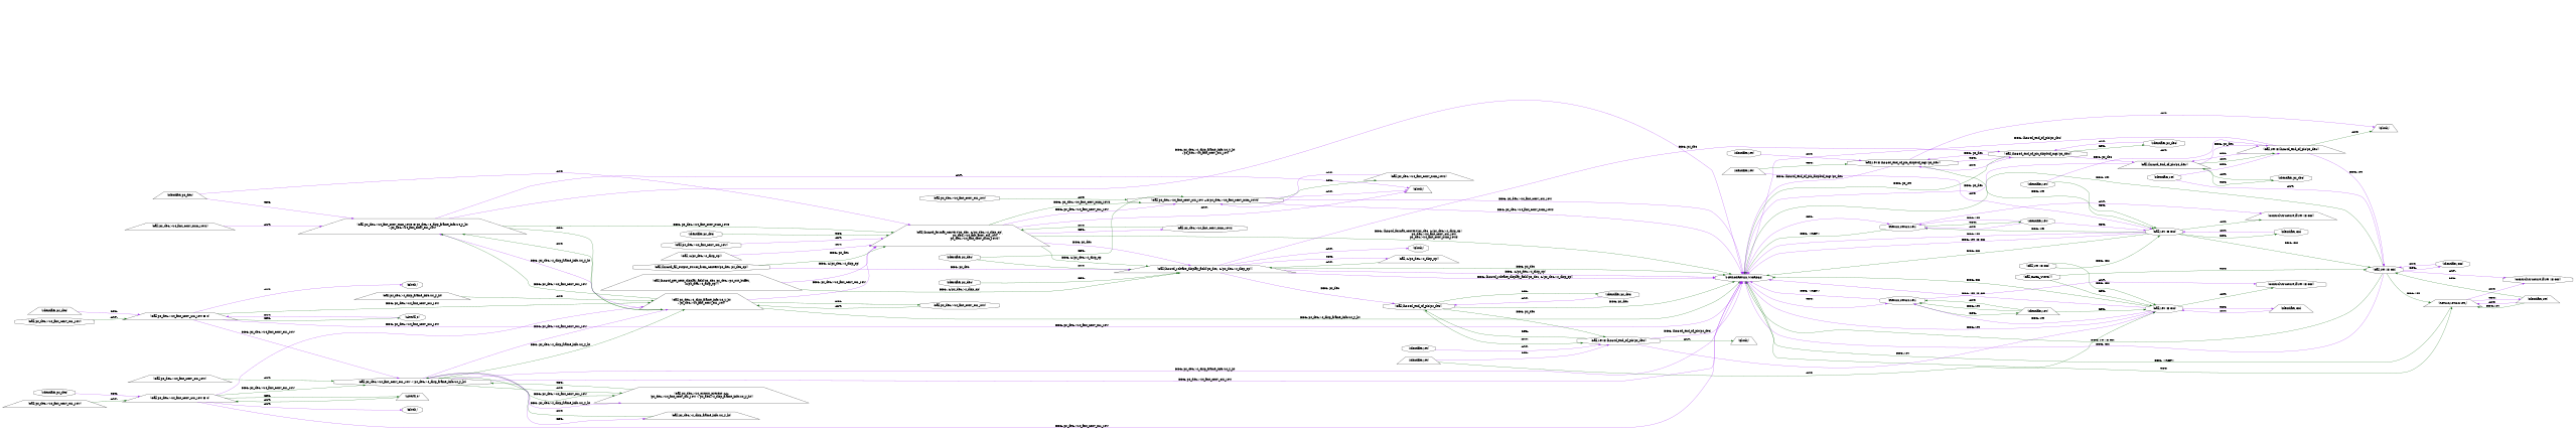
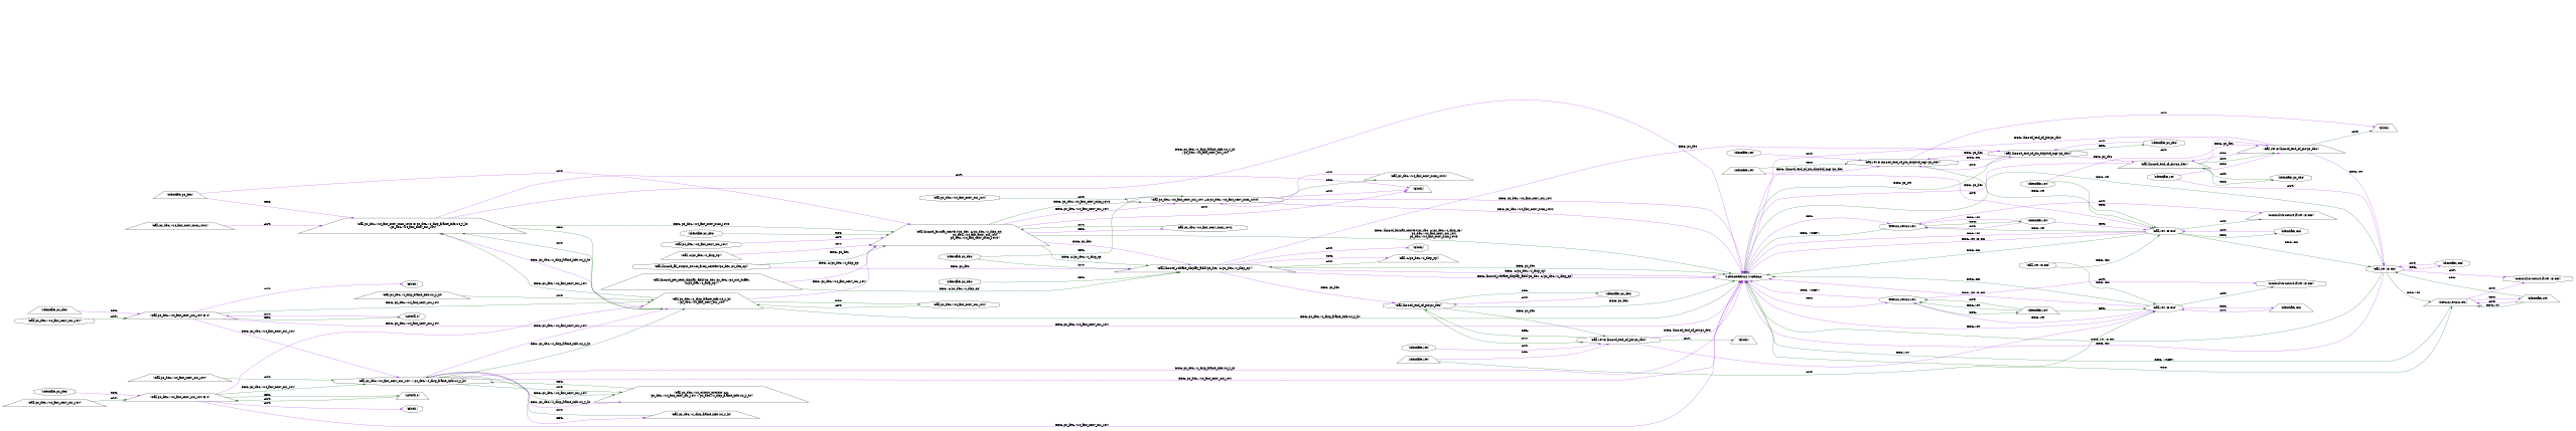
  digraph {
    rankdir=LR
    node [shape=octagon]
    edge [color=purple]
    n1 [label="(Call,ps_dec->u4_fmt_conv_num_rows = ps_dec->s_disp_frame_info.u4_y_ht\n - ps_dec->u4_fmt_conv_cur_row)" shape=trapezium]
    n2 [label="(Call,ps_dec->s_disp_frame_info.u4_y_ht\n - ps_dec->u4_fmt_conv_cur_row)" shape=trapezium]
    n3 [label="(Call,ih264d_format_convert(ps_dec, &(ps_dec->s_disp_op),\n                                  ps_dec->u4_fmt_conv_cur_row,\n                                  ps_dec->u4_fmt_conv_num_rows))" shape=trapezium]
    n4 [label="(MethodReturn,WORD32)"]
    n5 [label="(Block,)" shape=trapezium]
    n6 [label="(Call,ps_dec->u4_fmt_conv_cur_row)"]
    n7 [label="(Call,ps_dec->u4_fmt_conv_cur_row += ps_dec->u4_fmt_conv_num_rows)"]
    n8 [label="(Call,ih264d_release_display_field(ps_dec, &(ps_dec->s_disp_op)))" shape=trapezium]
    n9 [label="(Call,ps_dec->u4_fmt_conv_num_rows)"]
    n10 [label="(Return,return ret;)"]
    n11 [label="(Return,return ret;)" shape=trapezium]
    n12 [label="(Return,return ret;)"]
    n13 [label="(Call,ps_dec->u4_fmt_conv_cur_row < ps_dec->s_disp_frame_info.u4_y_ht)"]
    n14 [label="(Call,ps_dec->s_disp_frame_info.u4_y_ht)" shape=trapezium]
    n15 [label="(Call,ps_dec->u4_output_present &&\n (ps_dec->u4_fmt_conv_cur_row < ps_dec->s_disp_frame_info.u4_y_ht))" shape=trapezium]
    n16 [label="(Call,ps_dec->u4_fmt_conv_cur_row = 0)" shape=trapezium]
    n17 [label="(Block,)"]
    n18 [label="(Literal,0)"]
    n19 [label="(Call,ps_dec->u4_fmt_conv_cur_row = 0)" shape=trapezium]
    n20 [label="(Literal,0)" shape=trapezium]
    n21 [label="(Block,)"]
    n22 [label="(Call,ps_dec->u4_fmt_conv_num_rows)" shape=trapezium]
    n23 [label="(Call,ih264d_end_of_pic_dispbuf_mgr(ps_dec))"]
    n24 [label="(Call,ih264d_end_of_pic(ps_dec))"]
    n25 [label="(Call,&(ps_dec->s_disp_op))" shape=trapezium]
    n26 [label="(Block,)"]
    n27 [label="(Call,ret = ih264d_end_of_pic_dispbuf_mgr(ps_dec))"]
    n28 [label="(Call,ih264d_end_of_pic(ps_dec))" shape=trapezium]
    n29 [label="(Identifier,ps_dec)"]
    n30 [label="(Call,ret = ih264d_end_of_pic(ps_dec))"]
    n31 [label="(Identifier,ps_dec)"]
    n32 [label="(Call,ret != OK)"]
    n33 [label="(Block,)" shape=trapezium]
    n34 [label="(Call,ret = ih264d_end_of_pic(ps_dec))" shape=trapezium]
    n35 [label="(Identifier,ps_dec)"]
    n36 [label="(Call,ret != OK)"]
    n37 [label="(ControlStructure,if(ret != OK))" shape=trapezium]
    n38 [label="(Identifier,OK)"]
    n39 [label="(Identifier,ret)"]
    n40 [label="(ControlStructure,if(ret != OK))"]
    n41 [label="(Identifier,OK)"]
    n42 [label="(Identifier,ret)" shape=trapezium]
    n43 [label="(Call,ret != OK)"]
    n44 [label="(Block,)" shape=trapezium]
    n45 [label="(ControlStructure,if(ret != OK))"]
    n46 [label="(Identifier,OK)" shape=trapezium]
    n47 [label="(Identifier,ret)" shape=trapezium]
    n48 [label="(Call,ps_dec->u4_fmt_conv_cur_row)" shape=trapezium]
    n49 [label="(Identifier,ps_dec)"]
    n50 [label="(Identifier,ps_dec)"]
    n51 [label="(Identifier,ps_dec)"]
    n52 [label="(Identifier,ret)" shape=trapezium]
    n53 [label="(Identifier,ret)"]
    n54 [label="(Call,ih264d_get_next_display_field(ps_dec, ps_dec->ps_out_buffer,\n &(ps_dec->s_disp_op)))" shape=trapezium]
    n55 [label="(Call,ih264d_fill_output_struct_from_context(ps_dec, ps_dec_op))"]
    n56 [label="(Call,ps_dec->u4_fmt_conv_cur_row)"]
    n57 [label="(Identifier,ps_dec)" shape=trapezium]
    n58 [label="(Identifier,ps_dec)" shape=trapezium]
    n59 [label="(Call,ret != OK)"]
    n60 [label="(Call,ps_dec->u4_fmt_conv_num_rows)" shape=trapezium]
-   n61 [label="(Call,DATA_SYNC())"]
    n62 [label="(Identifier,ret)"]
    n63 [label="(Identifier,ret)"]
    n64 [label="(Call,ps_dec->u4_fmt_conv_cur_row)"]
    n65 [label="(Call,ps_dec->s_disp_frame_info.u4_y_ht)" shape=trapezium]
    n66 [label="(Call,ps_dec->u4_fmt_conv_cur_row)" shape=trapezium]
    n67 [label="(Call,ps_dec->u4_fmt_conv_cur_row)"]
    n68 [label="(Identifier,ret)"]
    n69 [label="(Call,&(ps_dec->s_disp_op))" shape=trapezium]
    n70 [label="(Identifier,ret)" shape=trapezium]
    n71 [label="(Identifier,ps_dec)"]
    n1 -> n2 [color=darkgreen label="CFG: "]
    n1 -> n3 [color=darkgreen label="DDG: ps_dec->u4_fmt_conv_num_rows"]
    n1 -> n4 [label="DDG: ps_dec->s_disp_frame_info.u4_y_ht\n - ps_dec->u4_fmt_conv_cur_row"]
    n1 -> n5 [label="AST: "]
    n2 -> n1 [color=darkgreen label="AST: "]
    n2 -> n1 [label="DDG: ps_dec->s_disp_frame_info.u4_y_ht"]
    n2 -> n1 [color=darkgreen label="DDG: ps_dec->u4_fmt_conv_cur_row"]
    n2 -> n3 [label="DDG: ps_dec->u4_fmt_conv_cur_row"]
    n2 -> n4 [color=darkgreen label="DDG: ps_dec->s_disp_frame_info.u4_y_ht"]
    n2 -> n6 [color=darkgreen label="CFG: "]
    n3 -> n4 [color=darkgreen label="DDG: ih264d_format_convert(ps_dec, &(ps_dec->s_disp_op),\n                                  ps_dec->u4_fmt_conv_cur_row,\n                                  ps_dec->u4_fmt_conv_num_rows)"]
    n3 -> n5 [label="AST: "]
    n3 -> n7 [color=darkgreen label="DDG: ps_dec->u4_fmt_conv_num_rows"]
    n3 -> n7 [label="DDG: ps_dec->u4_fmt_conv_cur_row"]
    n3 -> n8 [label="DDG: ps_dec"]
    n3 -> n8 [color=darkgreen label="DDG: &(ps_dec->s_disp_op)"]
    n3 -> n9 [label="CFG: "]
    n4 -> n10 [label="CFG: "]
    n4 -> n11 [color=darkgreen label="CFG: "]
    n4 -> n12 [label="CFG: "]
    n6 -> n2 [color=darkgreen label="AST: "]
    n7 -> n4 [label="DDG: ps_dec->u4_fmt_conv_cur_row"]
    n7 -> n4 [label="DDG: ps_dec->u4_fmt_conv_num_rows"]
    n7 -> n5 [label="AST: "]
    n7 -> n22 [color=darkgreen label="CFG: "]
    n8 -> n4 [color=darkgreen label="DDG: ps_dec"]
    n8 -> n4 [label="DDG: &(ps_dec->s_disp_op)"]
    n8 -> n4 [label="DDG: ih264d_release_display_field(ps_dec, &(ps_dec->s_disp_op))"]
    n8 -> n23 [label="DDG: ps_dec"]
    n8 -> n24 [label="DDG: ps_dec"]
    n8 -> n25 [label="CFG: "]
    n8 -> n26 [label="AST: "]
    n9 -> n3 [color=darkgreen label="AST: "]
    n10 -> n4 [color=darkgreen label="DDG: <RET>"]
    n10 -> n37 [label="AST: "]
    n10 -> n39 [color=darkgreen label="CFG: "]
    n11 -> n4 [color=darkgreen label="DDG: <RET>"]
    n11 -> n40 [label="AST: "]
    n11 -> n42 [label="CFG: "]
    n12 -> n4 [label="DDG: <RET>"]
    n12 -> n45 [label="AST: "]
    n12 -> n47 [color=darkgreen label="CFG: "]
    n13 -> n2 [color=darkgreen label="DDG: ps_dec->s_disp_frame_info.u4_y_ht"]
    n13 -> n2 [label="DDG: ps_dec->u4_fmt_conv_cur_row"]
    n13 -> n4 [label="DDG: ps_dec->s_disp_frame_info.u4_y_ht"]
    n13 -> n4 [label="DDG: ps_dec->u4_fmt_conv_cur_row"]
    n13 -> n14 [label="CFG: "]
    n13 -> n15 [color=darkgreen label="AST: "]
    n13 -> n15 [color=darkgreen label="DDG: ps_dec->u4_fmt_conv_cur_row"]
    n13 -> n15 [label="DDG: ps_dec->s_disp_frame_info.u4_y_ht"]
    n14 -> n13 [color=darkgreen label="AST: "]
    n15 -> n13 [color=darkgreen label="CFG: "]
    n16 -> n2 [color=darkgreen label="DDG: ps_dec->u4_fmt_conv_cur_row"]
    n16 -> n4 [label="DDG: ps_dec->u4_fmt_conv_cur_row"]
    n16 -> n13 [label="DDG: ps_dec->u4_fmt_conv_cur_row"]
    n16 -> n17 [label="AST: "]
    n16 -> n18 [color=darkgreen label="CFG: "]
    n18 -> n16 [label="AST: "]
    n19 -> n2 [label="DDG: ps_dec->u4_fmt_conv_cur_row"]
    n19 -> n4 [label="DDG: ps_dec->u4_fmt_conv_cur_row"]
    n19 -> n13 [color=darkgreen label="DDG: ps_dec->u4_fmt_conv_cur_row"]
    n19 -> n20 [color=darkgreen label="CFG: "]
    n19 -> n21 [label="AST: "]
    n20 -> n19 [color=darkgreen label="AST: "]
    n22 -> n7 [label="AST: "]
    n23 -> n4 [color=darkgreen label="DDG: ps_ret"]
    n23 -> n27 [label="AST: "]
    n23 -> n27 [label="DDG: ps_dec"]
    n23 -> n28 [label="DDG: ps_dec"]
    n23 -> n29 [color=darkgreen label="CFG: "]
    n24 -> n4 [color=darkgreen label="DDG: ps_dec"]
    n24 -> n30 [color=darkgreen label="AST: "]
    n24 -> n30 [color=darkgreen label="DDG: ps_dec"]
    n24 -> n31 [color=darkgreen label="CFG: "]
    n25 -> n8 [color=darkgreen label="AST: "]
-   n27 -> n4 [label="DDG: ih264d_end_of_pic_dispbuf_mgr(ps_dec)"]
-   n27 -> n23 [label="CFG: "]
+   n4 -> n27 [label="DDG: ih264d_end_of_pic_dispbuf_mgr(ps_dec)"]
+   n27 -> n23 [label="DDG: OK"]
    n27 -> n32 [color=darkgreen label="DDG: ret"]
    n27 -> n33 [label="AST: "]
    n28 -> n4 [label="DDG: ps_dec"]
    n28 -> n34 [color=darkgreen label="AST: "]
    n28 -> n34 [label="DDG: ps_dec"]
    n28 -> n35 [color=darkgreen label="CFG: "]
    n29 -> n23 [label="AST: "]
    n30 -> n4 [label="DDG: ih264d_end_of_pic(ps_dec)"]
    n30 -> n24 [color=darkgreen label="CFG: "]
    n30 -> n43 [label="DDG: ret"]
    n30 -> n44 [color=darkgreen label="AST: "]
    n31 -> n24 [label="AST: "]
    n32 -> n4 [label="DDG: ret"]
    n32 -> n4 [label="DDG: ret != OK"]
    n32 -> n4 [color=darkgreen label="DDG: OK"]
    n32 -> n10 [color=darkgreen label="DDG: ret"]
    n32 -> n36 [color=darkgreen label="DDG: OK"]
    n32 -> n37 [color=darkgreen label="AST: "]
    n32 -> n38 [color=darkgreen label="CFG: "]
    n34 -> n4 [label="DDG: ih264d_end_of_pic(ps_dec)"]
    n34 -> n28 [label="CFG: "]
    n34 -> n33 [color=darkgreen label="AST: "]
    n34 -> n36 [label="DDG: ret"]
    n35 -> n28 [color=darkgreen label="AST: "]
    n36 -> n4 [color=darkgreen label="DDG: ret != OK"]
    n36 -> n4 [label="DDG: OK"]
    n36 -> n4 [color=darkgreen label="DDG: ret"]
    n36 -> n11 [color=darkgreen label="DDG: ret"]
    n36 -> n40 [label="AST: "]
    n36 -> n41 [label="CFG: "]
    n38 -> n32 [label="AST: "]
    n39 -> n10 [label="AST: "]
    n39 -> n10 [label="DDG: ret"]
    n39 -> n32 [label="CFG: "]
    n41 -> n36 [label="AST: "]
    n42 -> n11 [label="AST: "]
    n42 -> n11 [color=darkgreen label="DDG: ret"]
    n42 -> n36 [color=darkgreen label="CFG: "]
    n43 -> n4 [label="DDG: ret"]
    n43 -> n4 [color=darkgreen label="DDG: OK"]
    n43 -> n4 [label="DDG: ret != OK"]
    n43 -> n12 [label="DDG: ret"]
    n43 -> n45 [color=darkgreen label="AST: "]
    n43 -> n46 [label="CFG: "]
    n46 -> n43 [label="AST: "]
    n47 -> n12 [color=darkgreen label="AST: "]
    n47 -> n12 [color=darkgreen label="DDG: ret"]
    n47 -> n43 [color=darkgreen label="CFG: "]
    n48 -> n13 [color=darkgreen label="AST: "]
    n49 -> n19 [label="CFG: "]
    n50 -> n3 [color=darkgreen label="CFG: "]
    n51 -> n7 [color=darkgreen label="CFG: "]
    n51 -> n8 [color=darkgreen label="AST: "]
    n52 -> n30 [label="CFG: "]
    n52 -> n43 [color=darkgreen label="AST: "]
    n53 -> n34 [label="CFG: "]
    n53 -> n36 [label="AST: "]
    n54 -> n3 [label="DDG: &(ps_dec->s_disp_op)"]
    n54 -> n8 [color=darkgreen label="DDG: &(ps_dec->s_disp_op)"]
    n55 -> n3 [color=darkgreen label="DDG: ps_dec"]
    n55 -> n8 [label="DDG: ps_dec"]
    n56 -> n7 [color=darkgreen label="AST: "]
    n57 -> n1 [label="CFG: "]
    n57 -> n3 [label="AST: "]
    n58 -> n16 [label="CFG: "]
    n59 -> n32 [color=darkgreen label="DDG: OK"]
    n59 -> n43 [color=darkgreen label="DDG: OK"]
    n60 -> n1 [label="AST: "]
-   n61 -> n36 [color=darkgreen label="CFG: "]
-   n61 -> n43 [color=darkgreen label="CFG: "]
    n62 -> n32 [color=darkgreen label="CFG: "]
    n62 -> n34 [label="AST: "]
    n63 -> n27 [label="AST: "]
    n64 -> n3 [label="AST: "]
    n65 -> n2 [color=darkgreen label="AST: "]
    n66 -> n19 [color=darkgreen label="AST: "]
    n67 -> n16 [color=darkgreen label="AST: "]
    n68 -> n30 [label="AST: "]
    n69 -> n3 [label="AST: "]
    n70 -> n27 [color=darkgreen label="CFG: "]
    n70 -> n32 [label="AST: "]
    n71 -> n8 [color=darkgreen label="CFG: "]
  }
